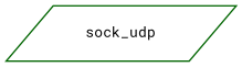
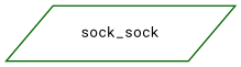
  digraph {
    rankdir=LR
    fontname="Roboto Mono"
-   n1 [color=darkgreen fillcolor=white fontname="Roboto Mono" fontsize=10 height=0.2 label=sock_udp shape=parallelogram style=filled width=0.4]
+   n1 [color=darkgreen fillcolor=white fontname="Roboto Mono" fontsize=10 height=0.2 label=sock_sock shape=parallelogram style=filled width=0.4]
  }
